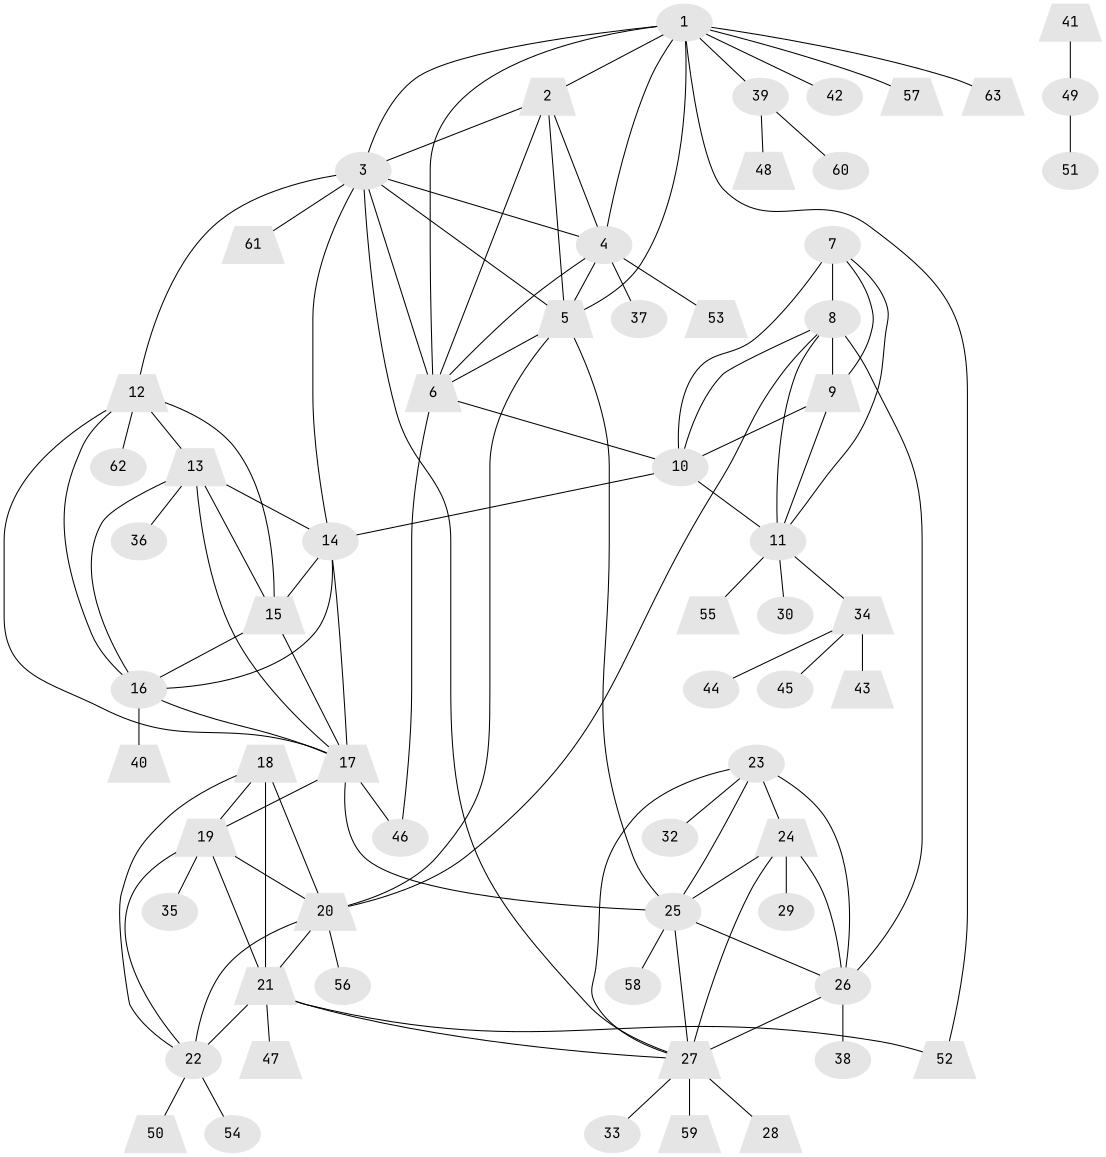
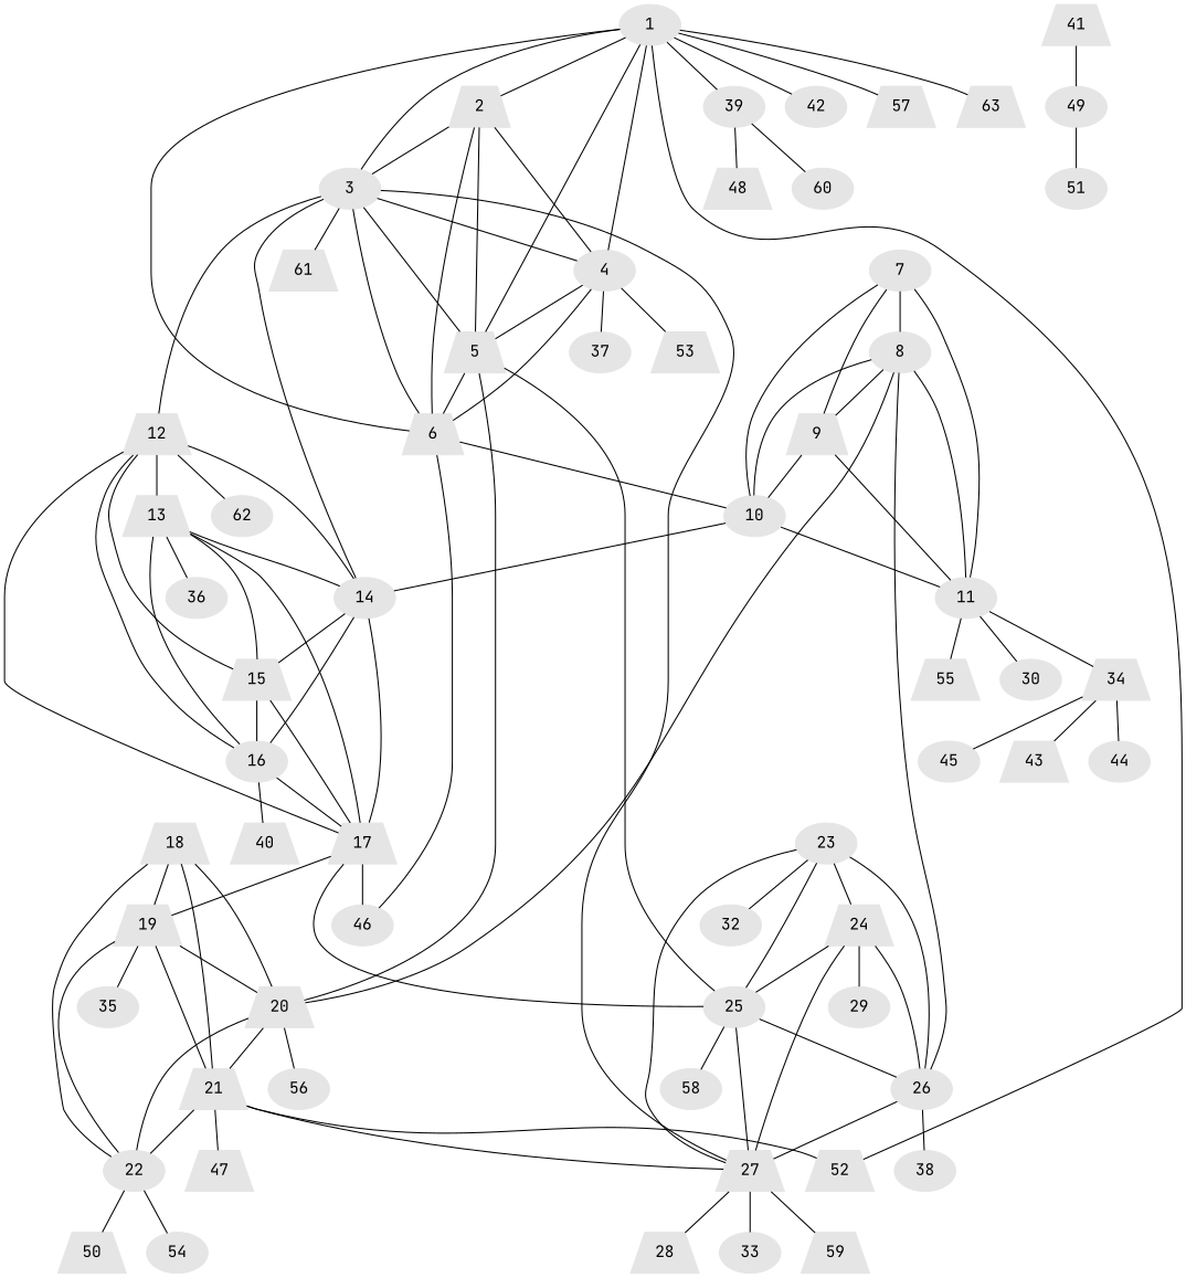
  graph {
    fontname="JetBrains Mono"
    node [color=gray90 fontname="JetBrains Mono" shape=ellipse style=filled]
    edge [fontname="JetBrains Mono" weight=1.0]
    2 [shape=trapezium]
    1
    3
    4
    5 [shape=trapezium]
    6 [shape=trapezium]
    39
    42
    52 [shape=trapezium]
    57 [shape=trapezium]
    63 [shape=trapezium]
    12 [shape=trapezium]
    14
    27 [shape=trapezium]
    61 [shape=trapezium]
    37
    53 [shape=trapezium]
    20 [shape=trapezium]
    25
    10
    46
    48 [shape=trapezium]
    60
    41 [shape=trapezium]
    49
    13 [shape=trapezium]
    15 [shape=trapezium]
    16
    17 [shape=trapezium]
    62
    28 [shape=trapezium]
    33
    59 [shape=trapezium]
    21 [shape=trapezium]
    22
    56
    26
    58
    11
    7
    8
    9 [shape=trapezium]
    30
    34 [shape=trapezium]
    55 [shape=trapezium]
    38
    43 [shape=trapezium]
    44
    45
    36
    40 [shape=trapezium]
    19 [shape=trapezium]
    35
    18 [shape=trapezium]
    47 [shape=trapezium]
    50 [shape=trapezium]
    54
    23
    24 [shape=trapezium]
    32
    29
    51
    2 -- 3
    2 -- 4
    2 -- 5
    2 -- 6
    1 -- 2
    1 -- 3
    1 -- 4
    1 -- 5
    1 -- 6
    1 -- 39
    1 -- 42
    1 -- 52
    1 -- 57
    1 -- 63
    3 -- 4
    3 -- 5
    3 -- 6
    3 -- 12
    3 -- 14
    3 -- 27
    3 -- 61 [weight=2.0]
    4 -- 5 [weight=6.0]
    4 -- 6
    4 -- 37
    4 -- 53
    5 -- 6
    5 -- 20
    5 -- 25
    6 -- 10
    6 -- 46
    39 -- 48
    39 -- 60
+   12 -- 14
    12 -- 13
    12 -- 15
    12 -- 16
    12 -- 17
    12 -- 62
    14 -- 15 [weight=7.0]
    14 -- 16
    14 -- 17
    27 -- 28
    27 -- 33
    27 -- 59
    20 -- 21 [weight=2.0]
    20 -- 22
    20 -- 56 [weight=2.0]
    25 -- 27
    25 -- 26
    25 -- 58
    10 -- 14
    10 -- 11
    41 -- 49
    49 -- 51
    13 -- 14
    13 -- 15
    13 -- 16
    13 -- 17
    13 -- 36
    15 -- 16
    15 -- 17
    16 -- 17
    16 -- 40 [weight=4.0]
    17 -- 25
    17 -- 46 [weight=5.0]
    17 -- 19
    21 -- 52
    21 -- 27
    21 -- 22 [weight=2.0]
    21 -- 47
    22 -- 50
    22 -- 54
    26 -- 27
    26 -- 38
    11 -- 30
    11 -- 34
    11 -- 55
    7 -- 10
    7 -- 11
    7 -- 8 [weight=2.0]
    7 -- 9
    8 -- 20
    8 -- 10 [weight=2.0]
    8 -- 26
    8 -- 11 [weight=2.0]
    8 -- 9 [weight=2.0]
    9 -- 10
    9 -- 11
    34 -- 43
    34 -- 44
    34 -- 45
    19 -- 20
    19 -- 21 [weight=2.0]
    19 -- 22
    19 -- 35 [weight=2.0]
    18 -- 20
    18 -- 21 [weight=5.0]
    18 -- 22
    18 -- 19
    23 -- 27
    23 -- 25
    23 -- 26
    23 -- 24 [weight=2.0]
    23 -- 32
    24 -- 27 [weight=2.0]
    24 -- 25 [weight=2.0]
    24 -- 26 [weight=2.0]
    24 -- 29 [weight=4.0]
  }
